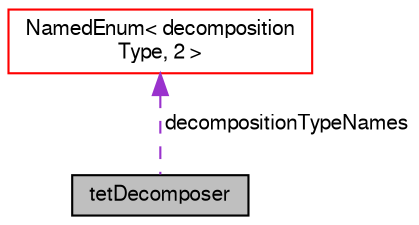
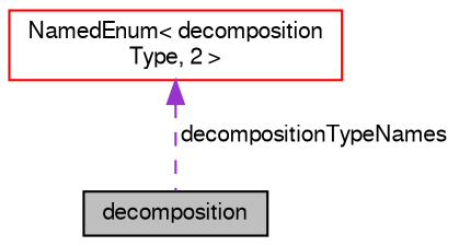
  digraph {
    node [fontname=FreeSans fontsize=10 shape=record]
-   n1 [color=black fillcolor=grey75 fontcolor=black height=0.2 label=tetDecomposer style=filled width=0.4]
+   n1 [color=black fillcolor=grey75 fontcolor=black height=0.2 label=decomposition style=filled width=0.4]
    n2 [color=red height=0.2 label="NamedEnum\< decomposition\lType, 2 \>" width=0.4]
    n2 -> n1 [color=darkorchid3 dir=back fontname=FreeSans fontsize=10 label=" decompositionTypeNames" labelfontname=FreeSans labelfontsize=10 style=dashed]
  }
